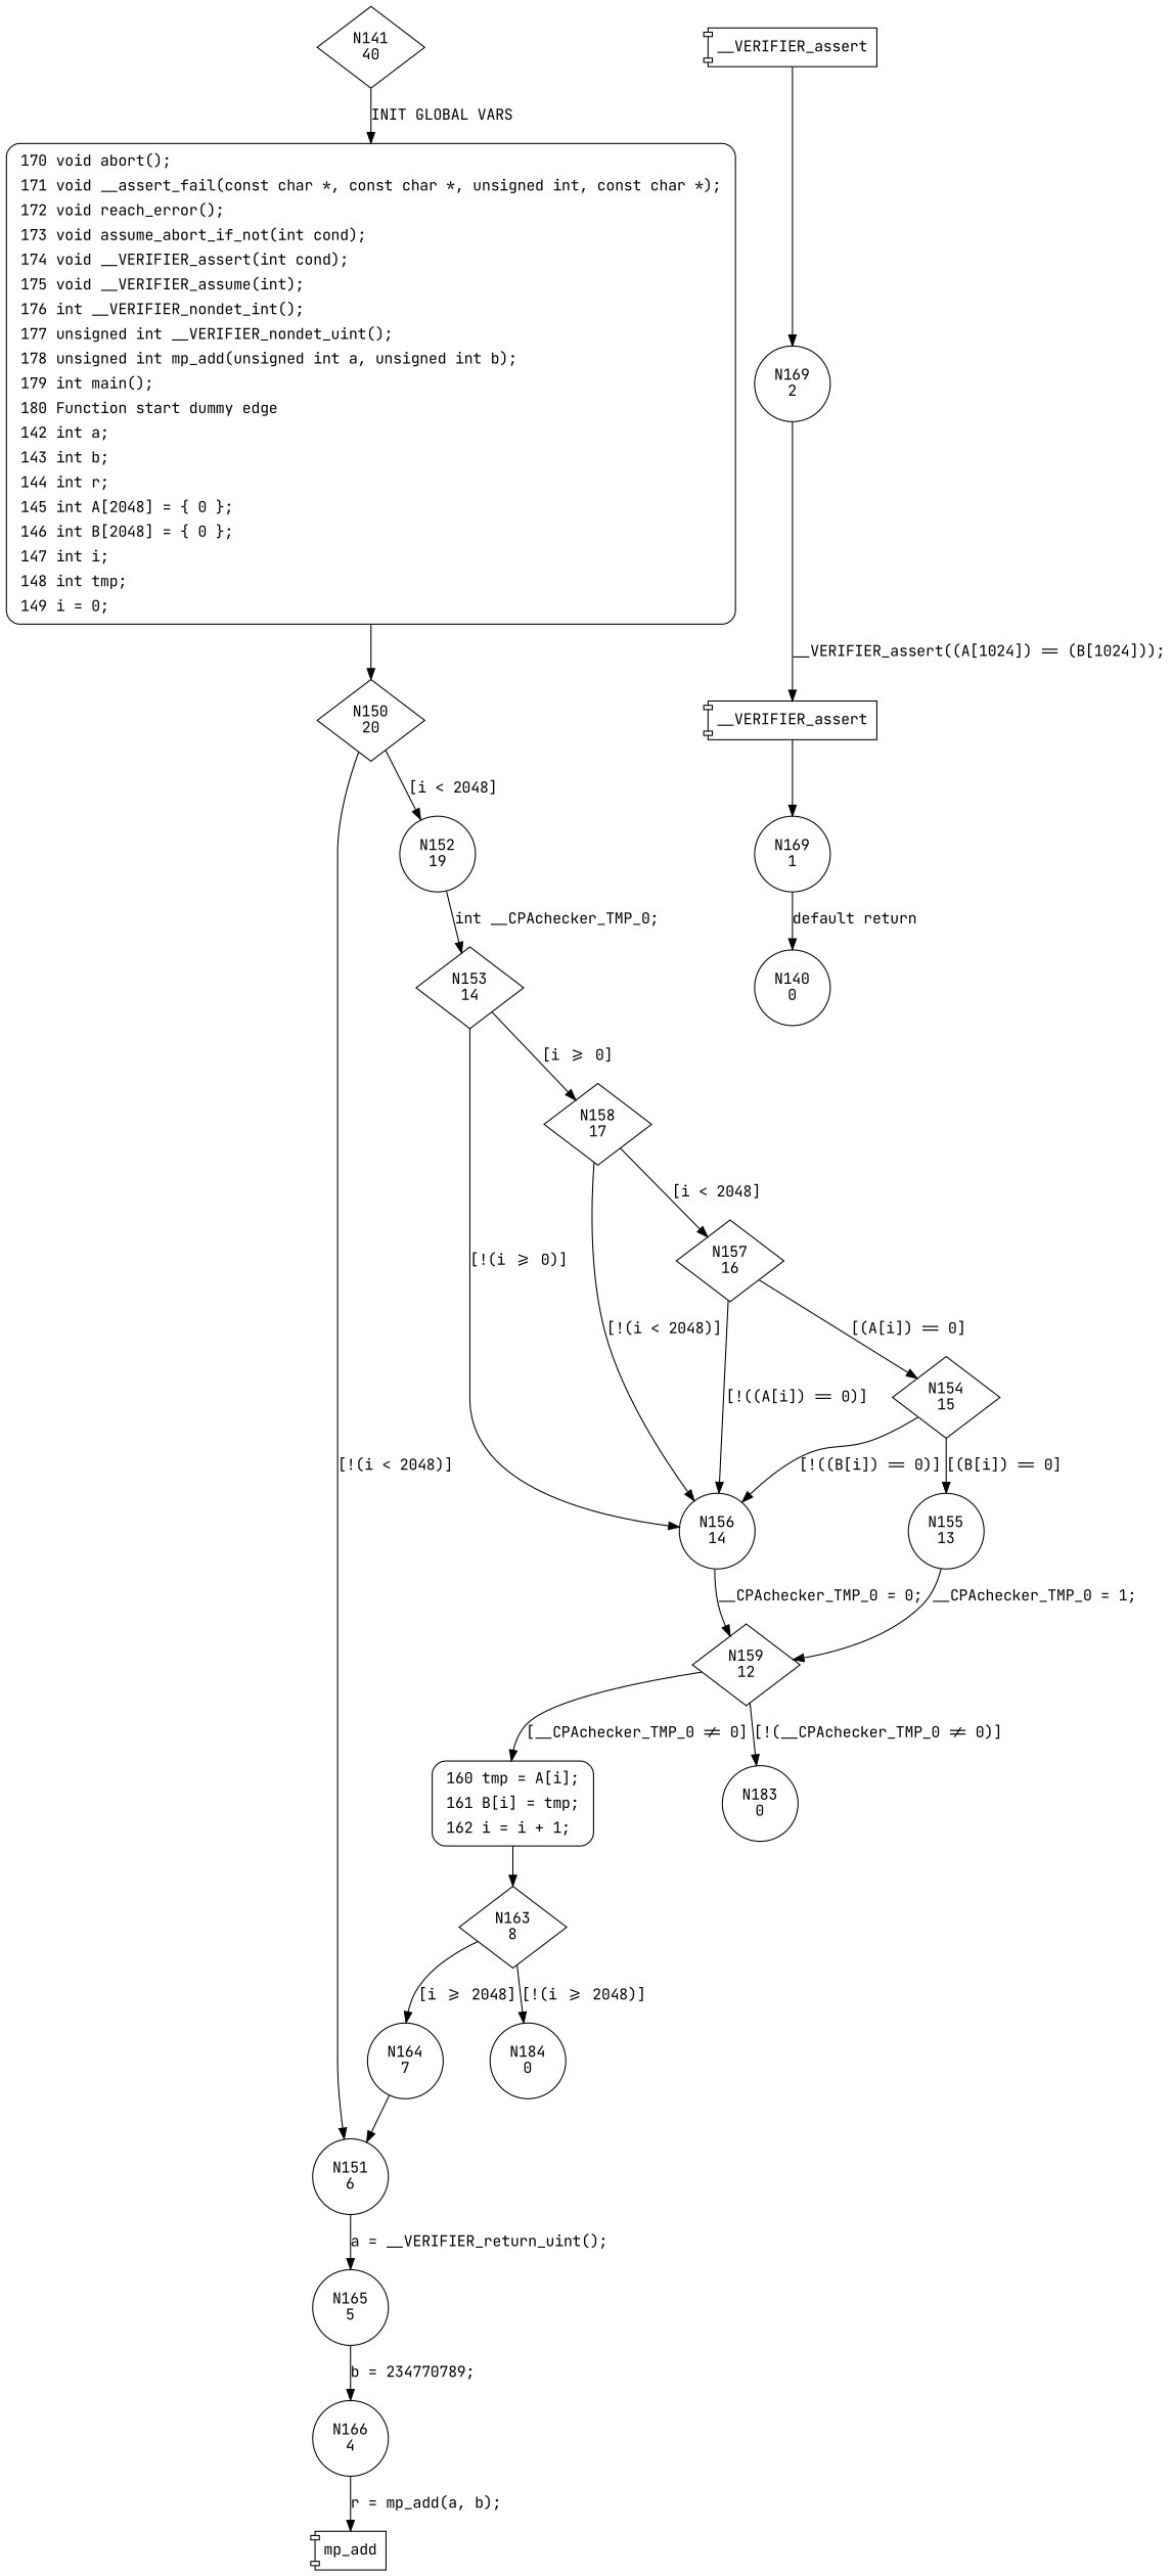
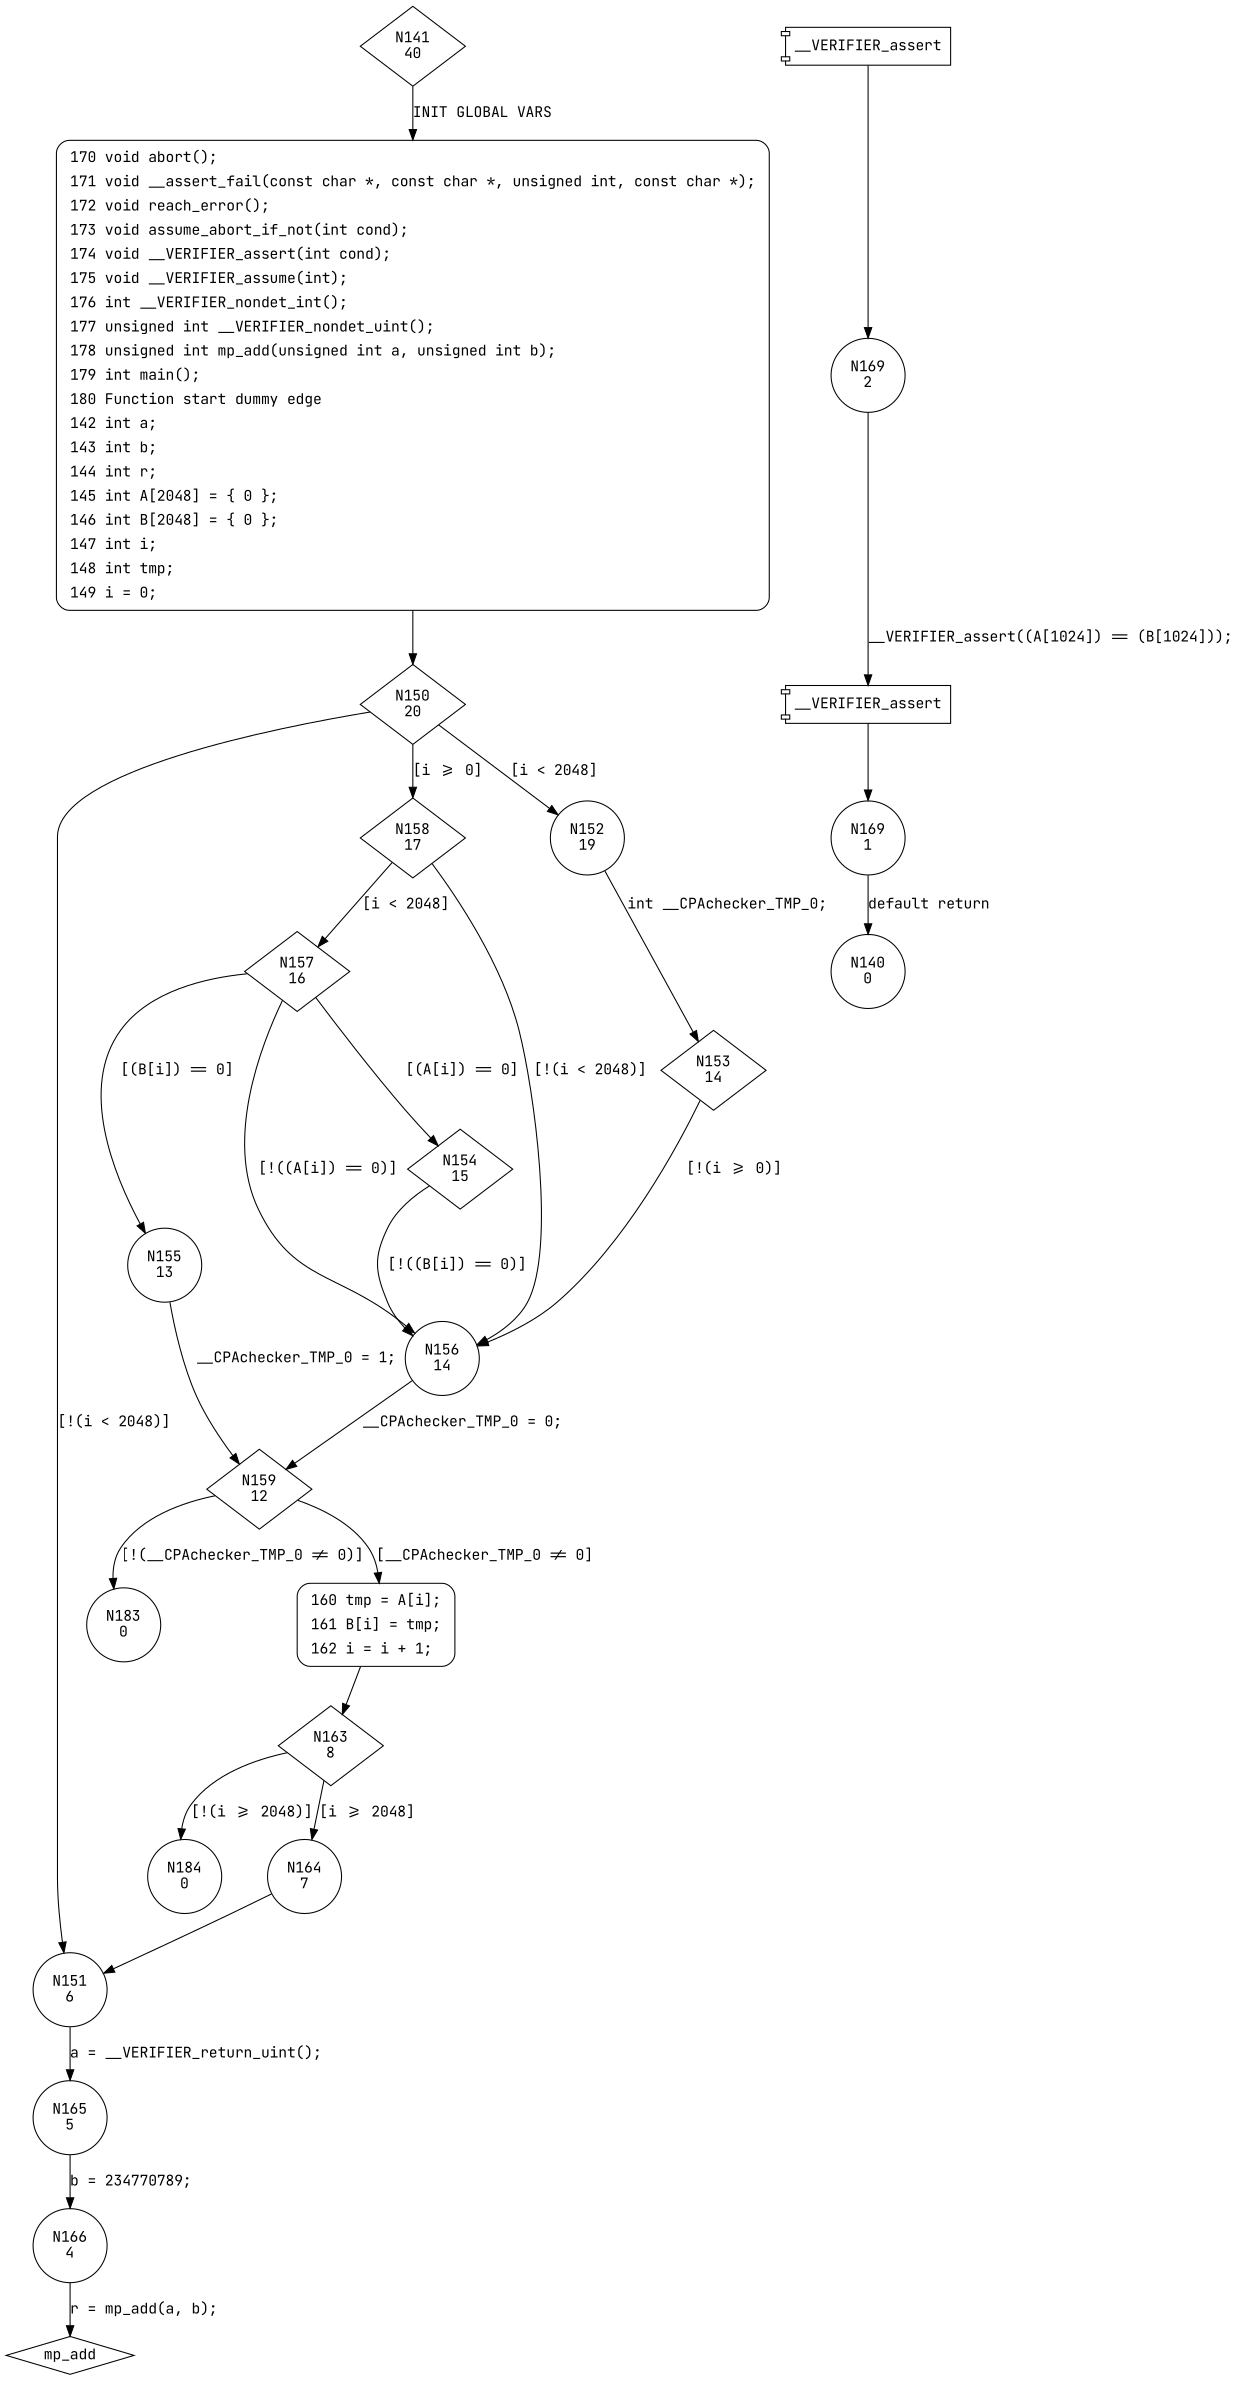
  digraph {
    fontname="JetBrains Mono"
    node [fontname="JetBrains Mono" shape=circle]
    edge [fontname="JetBrains Mono"]
    n1 [label="N141\n40" shape=diamond]
    n2 [fillcolor=white label=<<table border="0" cellborder="0" cellpadding="3" bgcolor="white"><tr><td align="right">170</td><td align="left">void abort();</td></tr><tr><td align="right">171</td><td align="left">void __assert_fail(const char *, const char *, unsigned int, const char *);</td></tr><tr><td align="right">172</td><td align="left">void reach_error();</td></tr><tr><td align="right">173</td><td align="left">void assume_abort_if_not(int cond);</td></tr><tr><td align="right">174</td><td align="left">void __VERIFIER_assert(int cond);</td></tr><tr><td align="right">175</td><td align="left">void __VERIFIER_assume(int);</td></tr><tr><td align="right">176</td><td align="left">int __VERIFIER_nondet_int();</td></tr><tr><td align="right">177</td><td align="left">unsigned int __VERIFIER_nondet_uint();</td></tr><tr><td align="right">178</td><td align="left">unsigned int mp_add(unsigned int a, unsigned int b);</td></tr><tr><td align="right">179</td><td align="left">int main();</td></tr><tr><td align="right">180</td><td align="left">Function start dummy edge</td></tr><tr><td align="right">142</td><td align="left">int a;</td></tr><tr><td align="right">143</td><td align="left">int b;</td></tr><tr><td align="right">144</td><td align="left">int r;</td></tr><tr><td align="right">145</td><td align="left">int A[2048] = &#123; 0 &#125;;</td></tr><tr><td align="right">146</td><td align="left">int B[2048] = &#123; 0 &#125;;</td></tr><tr><td align="right">147</td><td align="left">int i;</td></tr><tr><td align="right">148</td><td align="left">int tmp;</td></tr><tr><td align="right">149</td><td align="left">i = 0;</td></tr></table>> penwidth=1 shape=Mrecord style="filled,bold"]
    n3 [label="N150\n20" shape=diamond]
    n4 [label="N152\n19"]
    n5 [label="N151\n6"]
    n6 [label="N153\n14" shape=diamond]
    n7 [label="N165\n5"]
    n8 [label="N158\n17" shape=diamond]
    n9 [label="N156\n14"]
    n10 [label="N166\n4"]
-   n11 [label=mp_add shape=component]
+   n11 [label=mp_add shape=diamond]
    n12 [label=__VERIFIER_assert shape=component]
    n13 [label="N169\n2"]
    n14 [label=__VERIFIER_assert shape=component]
    n15 [label="N169\n1"]
    n16 [label="N140\n0"]
    n17 [label="N157\n16" shape=diamond]
    n18 [label="N159\n12" shape=diamond]
    n19 [label="N154\n15" shape=diamond]
    n20 [fillcolor=white label=<<table border="0" cellborder="0" cellpadding="3" bgcolor="white"><tr><td align="right">160</td><td align="left">tmp = A[i];</td></tr><tr><td align="right">161</td><td align="left">B[i] = tmp;</td></tr><tr><td align="right">162</td><td align="left">i = i + 1;</td></tr></table>> penwidth=1 shape=Mrecord style="filled,bold"]
    n21 [label="N183\n0"]
    n22 [label="N163\n8" shape=diamond]
    n23 [label="N164\n7"]
    n24 [label="N184\n0"]
    n25 [label="N155\n13"]
    n1 -> n2 [label="INIT GLOBAL VARS"]
    n2 -> n3
    n3 -> n4 [label="[i < 2048]"]
    n3 -> n5 [label="[!(i < 2048)]"]
    n4 -> n6 [label="int __CPAchecker_TMP_0;"]
    n5 -> n7 [label="a = __VERIFIER_return_uint();"]
-   n6 -> n8 [label="[i >= 0]"]
+   n3 -> n8 [label="[i >= 0]"]
    n6 -> n9 [label="[!(i >= 0)]"]
    n7 -> n10 [label="b = 234770789;"]
    n8 -> n9 [label="[!(i < 2048)]"]
    n8 -> n17 [label="[i < 2048]"]
    n9 -> n18 [label="__CPAchecker_TMP_0 = 0;"]
    n10 -> n11 [label="r = mp_add(a, b);"]
    n12 -> n13
    n13 -> n14 [label="__VERIFIER_assert((A[1024]) == (B[1024]));"]
    n14 -> n15
    n15 -> n16 [label="default return"]
    n17 -> n9 [label="[!((A[i]) == 0)]"]
    n17 -> n19 [label="[(A[i]) == 0]"]
    n18 -> n20 [label="[__CPAchecker_TMP_0 != 0]"]
    n18 -> n21 [label="[!(__CPAchecker_TMP_0 != 0)]"]
    n19 -> n9 [label="[!((B[i]) == 0)]"]
-   n19 -> n25 [label="[(B[i]) == 0]"]
+   n17 -> n25 [label="[(B[i]) == 0]"]
    n20 -> n22
    n22 -> n23 [label="[i >= 2048]"]
    n22 -> n24 [label="[!(i >= 2048)]"]
    n23 -> n5
    n25 -> n18 [label="__CPAchecker_TMP_0 = 1;"]
  }
